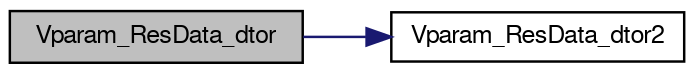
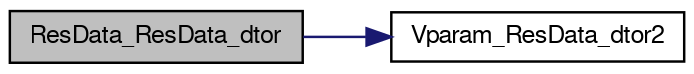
  digraph {
    rankdir=LR
    node [color=black fontname=FreeSans fontsize=10 shape=record style=filled]
-   n1 [fillcolor=grey75 fontcolor=black height=0.2 label=Vparam_ResData_dtor width=0.4]
+   n1 [fillcolor=grey75 fontcolor=black height=0.2 label=ResData_ResData_dtor width=0.4]
    n2 [fillcolor=white height=0.2 label=Vparam_ResData_dtor2 width=0.4]
    n1 -> n2 [color=midnightblue fontname=FreeSans fontsize=10 labelfontname=FreeSans labelfontsize=10 style=solid]
  }
